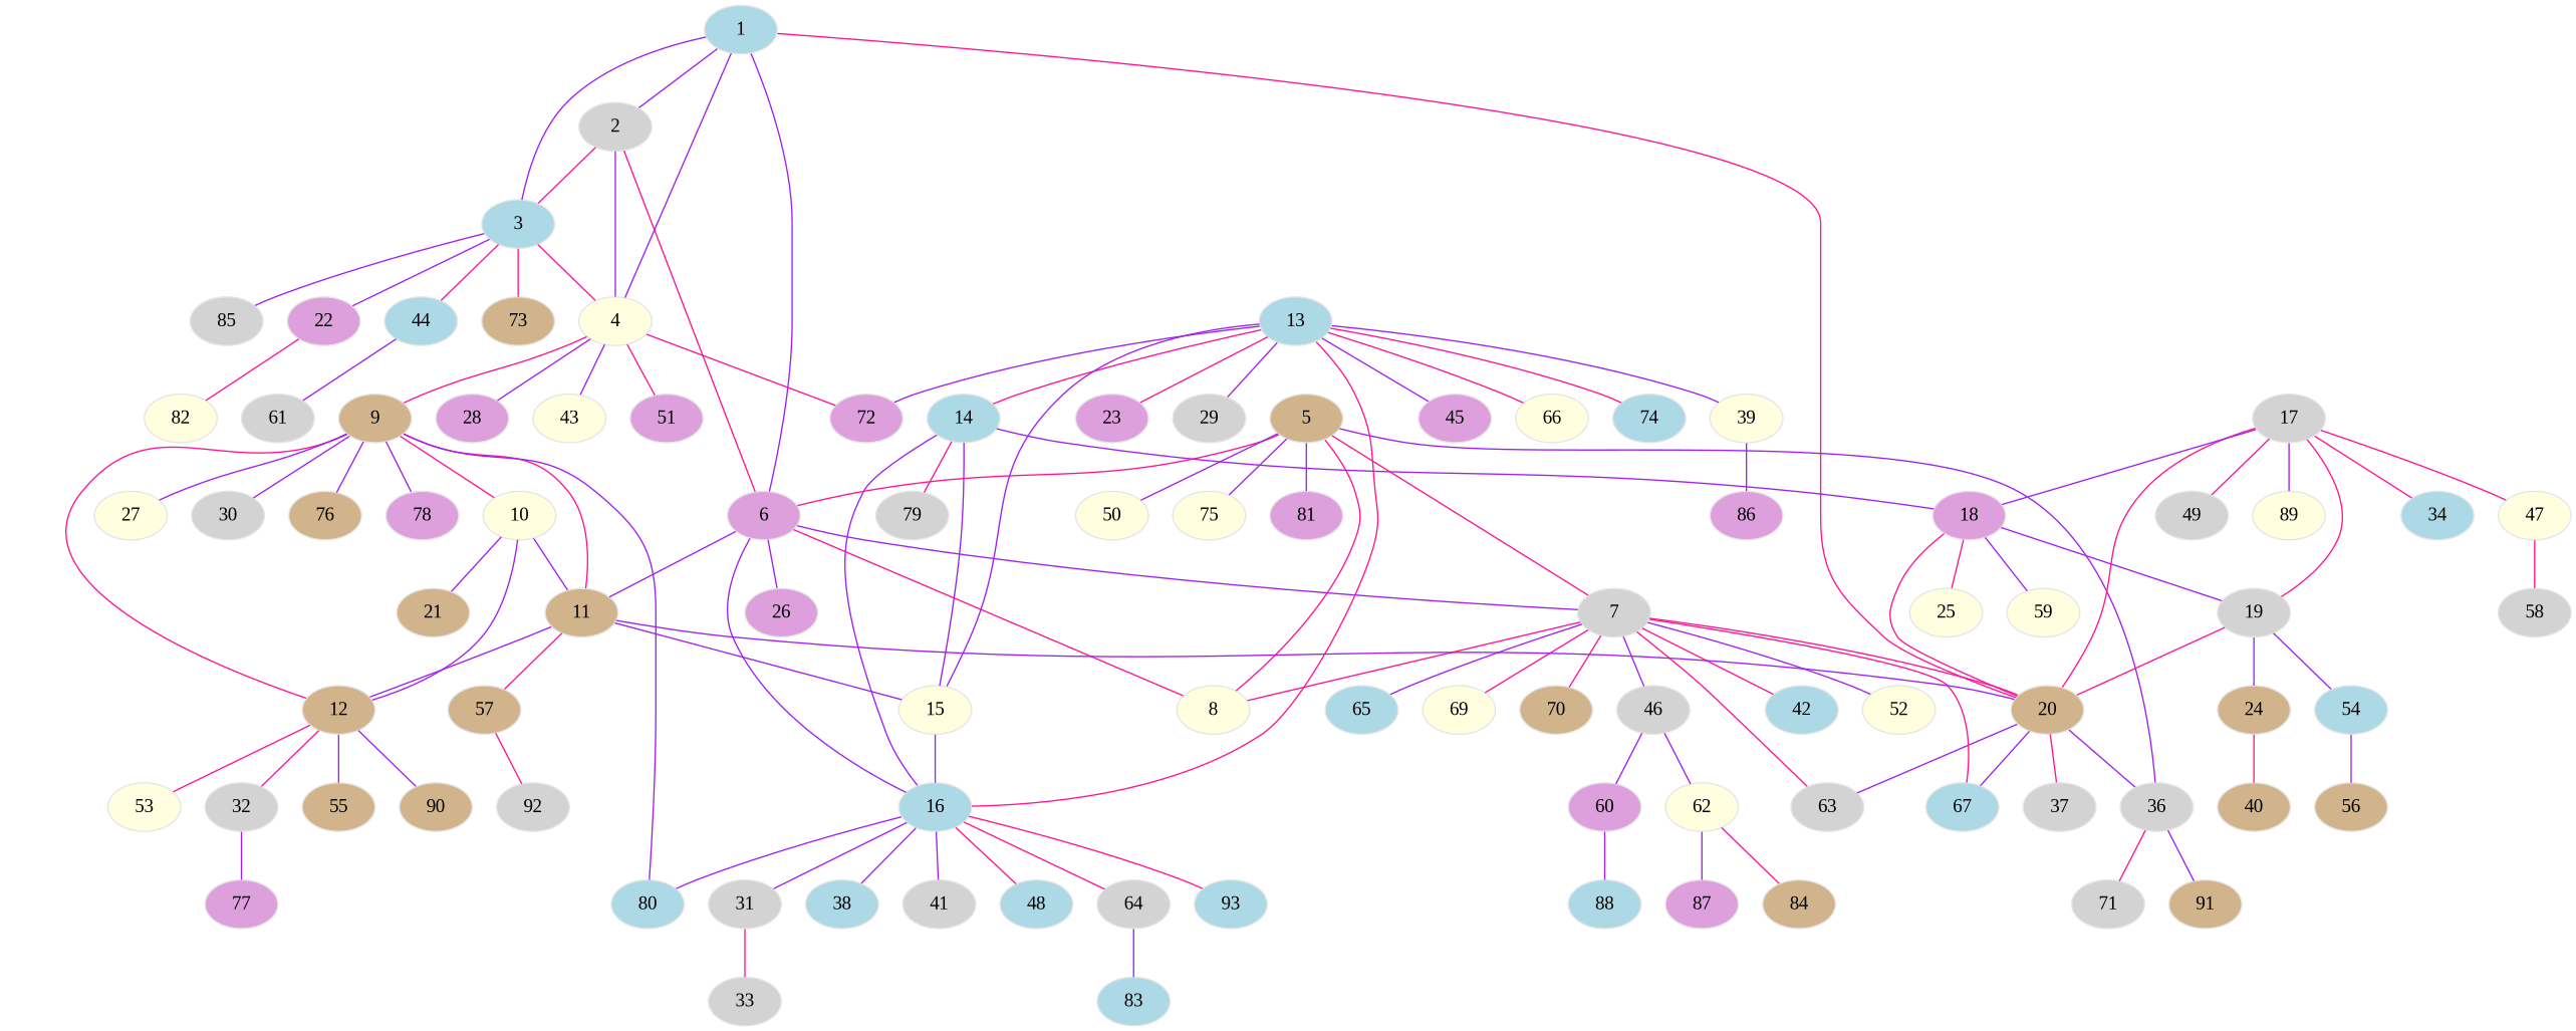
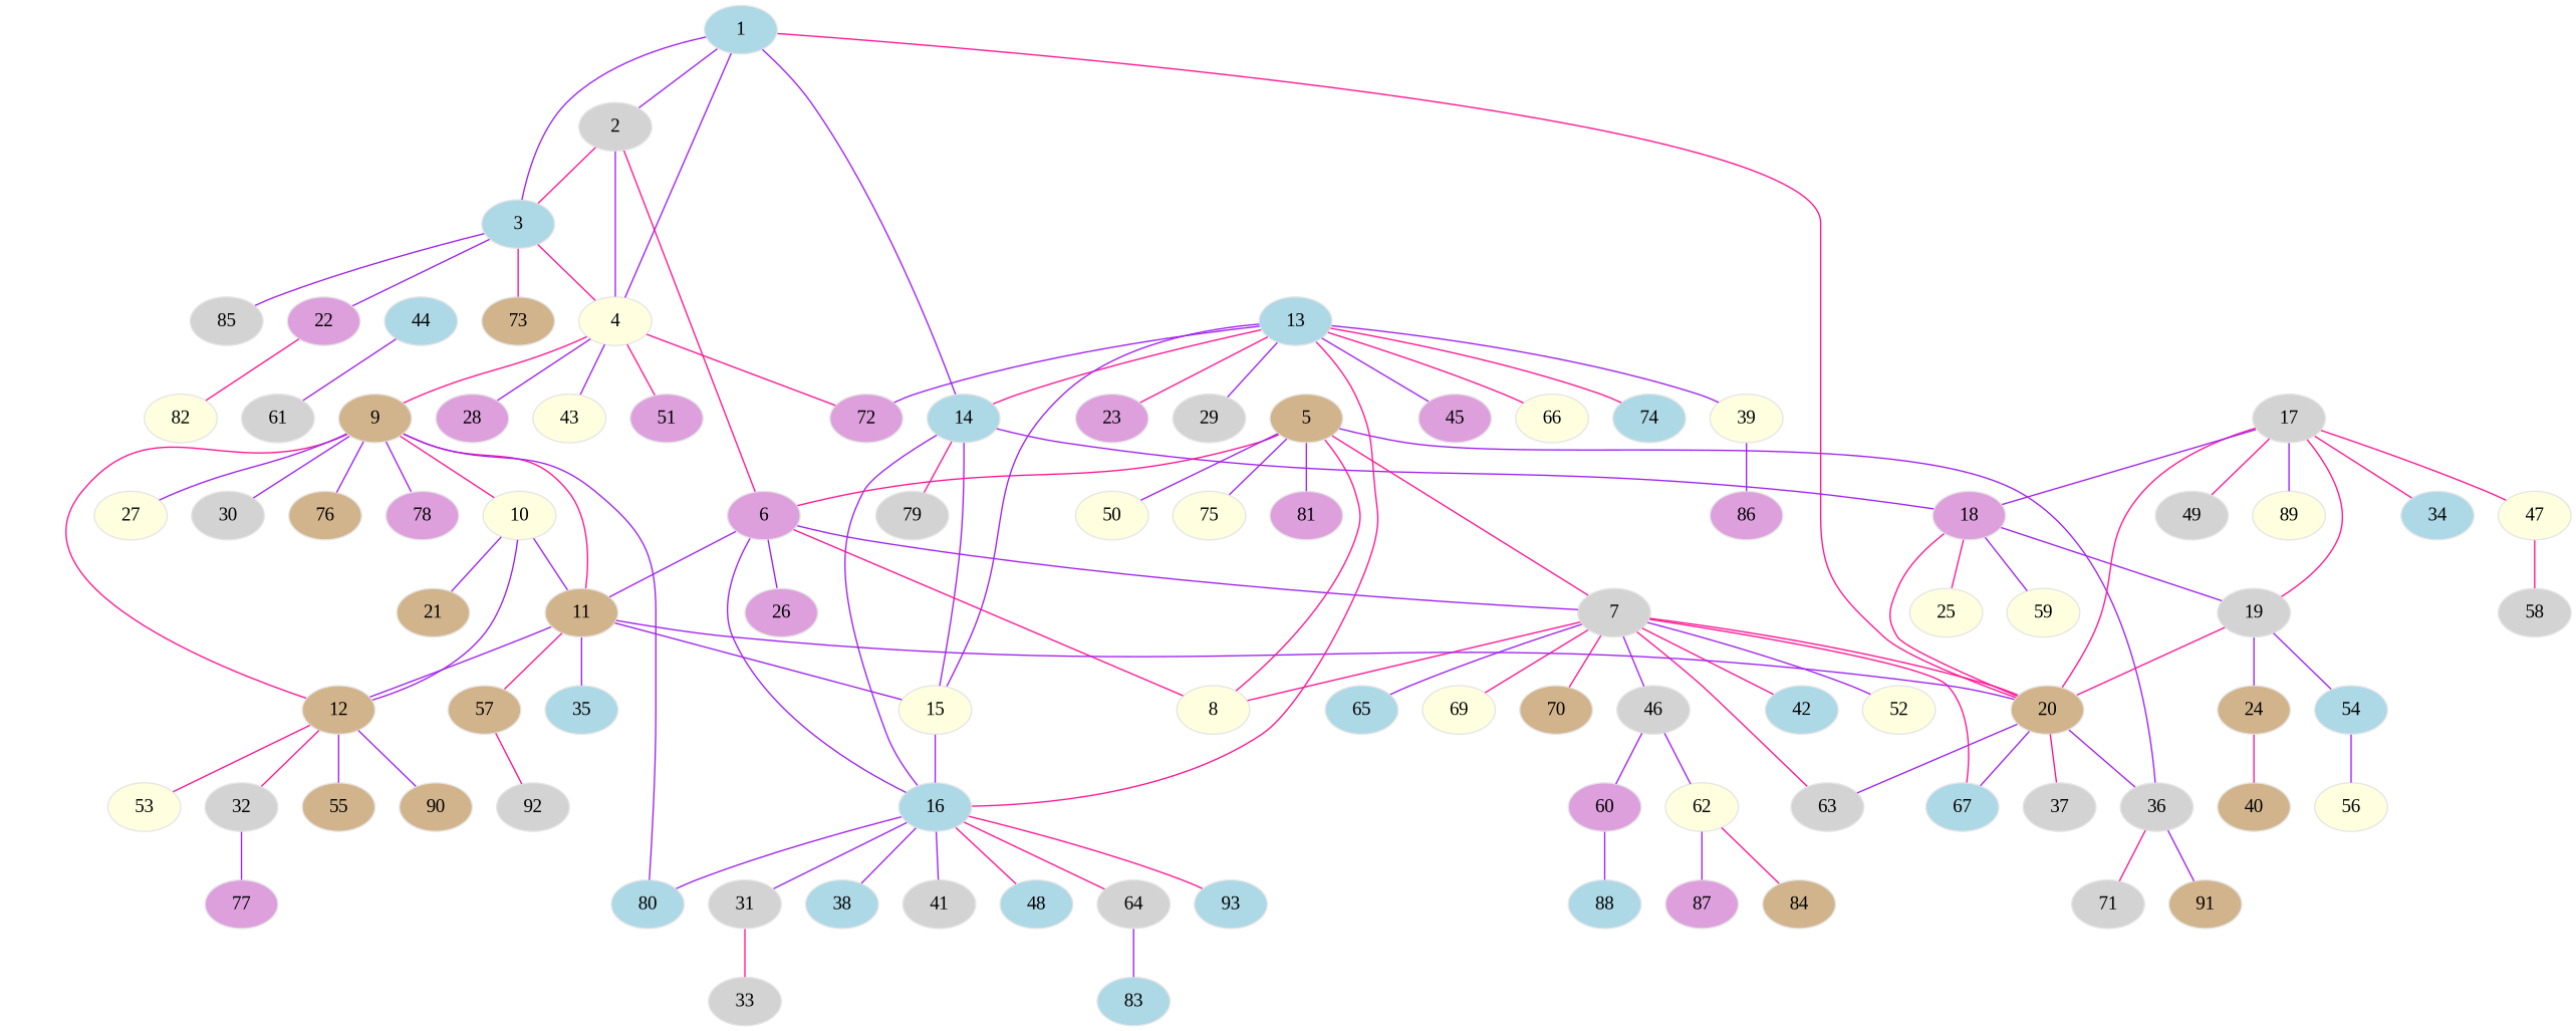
  graph {
    fontname="Liberation Serif"
    node [color=gray90 fillcolor=lightgrey fontname="Liberation Serif" style=filled]
    edge [color=purple fontname="Liberation Serif"]
    1 [fillcolor=lightblue]
    2
    3 [fillcolor=lightblue]
    4 [fillcolor=lightyellow]
    14 [fillcolor=lightblue]
    20 [fillcolor=tan]
    6 [fillcolor=plum]
    22 [fillcolor=plum]
    44 [fillcolor=lightblue]
    73 [fillcolor=tan]
    85
    9 [fillcolor=tan]
    28 [fillcolor=plum]
    43 [fillcolor=lightyellow]
    51 [fillcolor=plum]
    72 [fillcolor=plum]
    16 [fillcolor=lightblue]
    15 [fillcolor=lightyellow]
    18 [fillcolor=plum]
    79
    36
    63
    67 [fillcolor=lightblue]
    37
    7
    8 [fillcolor=lightyellow]
    11 [fillcolor=tan]
    26 [fillcolor=plum]
    82 [fillcolor=lightyellow]
    61
    10 [fillcolor=lightyellow]
    12 [fillcolor=tan]
    27 [fillcolor=lightyellow]
    30
    76 [fillcolor=tan]
    78 [fillcolor=plum]
    80 [fillcolor=lightblue]
    5 [fillcolor=tan]
    50 [fillcolor=lightyellow]
    75 [fillcolor=lightyellow]
    81 [fillcolor=plum]
    42 [fillcolor=lightblue]
    46
    52 [fillcolor=lightyellow]
    65 [fillcolor=lightblue]
    69 [fillcolor=lightyellow]
    70 [fillcolor=tan]
    71
    91 [fillcolor=tan]
+   35 [fillcolor=lightblue]
    57 [fillcolor=tan]
    31
    38 [fillcolor=lightblue]
    41
    48 [fillcolor=lightblue]
    64
    93 [fillcolor=lightblue]
    60 [fillcolor=plum]
    62 [fillcolor=lightyellow]
    21 [fillcolor=tan]
    32
    53 [fillcolor=lightyellow]
    55 [fillcolor=tan]
    90 [fillcolor=tan]
    92
    77 [fillcolor=plum]
    13 [fillcolor=lightblue]
    23 [fillcolor=plum]
    29
    39 [fillcolor=lightyellow]
    45 [fillcolor=plum]
    66 [fillcolor=lightyellow]
    74 [fillcolor=lightblue]
    86 [fillcolor=plum]
    19
    25 [fillcolor=lightyellow]
    59 [fillcolor=lightyellow]
    33
    83 [fillcolor=lightblue]
    17
    34 [fillcolor=lightblue]
    47 [fillcolor=lightyellow]
    49
    89 [fillcolor=lightyellow]
    24 [fillcolor=tan]
    54 [fillcolor=lightblue]
    58
    40 [fillcolor=tan]
-   56 [fillcolor=tan]
+   56 [fillcolor=lightyellow]
    88 [fillcolor=lightblue]
    84 [fillcolor=tan]
    87 [fillcolor=plum]
    1 -- 2
    1 -- 3
    1 -- 4
-   1 -- 6
+   1 -- 14
    1 -- 20 [color=deeppink]
    2 -- 3 [color=deeppink]
    2 -- 4
    2 -- 6 [color=deeppink]
    3 -- 4 [color=deeppink]
    3 -- 22
-   3 -- 44 [color=deeppink]
    3 -- 73 [color=deeppink]
    3 -- 85
    4 -- 9 [color=deeppink]
    4 -- 28
    4 -- 43
    4 -- 51 [color=deeppink]
    4 -- 72 [color=deeppink]
    14 -- 16
    14 -- 15
    14 -- 18
    14 -- 79 [color=deeppink]
    20 -- 36
    20 -- 63
    20 -- 67
    20 -- 37 [color=deeppink]
    6 -- 16
    6 -- 7
    6 -- 8 [color=deeppink]
    6 -- 11
    6 -- 26
    22 -- 82 [color=deeppink]
    44 -- 61
    9 -- 11 [color=deeppink]
    9 -- 10 [color=deeppink]
    9 -- 12 [color=deeppink]
    9 -- 27
    9 -- 30
    9 -- 76
    9 -- 78
    9 -- 80
    16 -- 80
    16 -- 31
    16 -- 38
    16 -- 41
    16 -- 48 [color=deeppink]
    16 -- 64 [color=deeppink]
    16 -- 93 [color=deeppink]
    15 -- 16
    18 -- 20 [color=deeppink]
    18 -- 19
    18 -- 25 [color=deeppink]
    18 -- 59
    36 -- 71 [color=deeppink]
    36 -- 91
    7 -- 20 [color=deeppink]
    7 -- 63 [color=deeppink]
    7 -- 67 [color=deeppink]
    7 -- 8 [color=deeppink]
    7 -- 42 [color=deeppink]
    7 -- 46
    7 -- 52
    7 -- 65
    7 -- 69 [color=deeppink]
    7 -- 70 [color=deeppink]
    11 -- 20
    11 -- 15
    11 -- 12
+   11 -- 35
    11 -- 57 [color=deeppink]
    10 -- 11
    10 -- 12
    10 -- 21
    12 -- 32 [color=deeppink]
    12 -- 53 [color=deeppink]
    12 -- 55
    12 -- 90
    5 -- 6 [color=deeppink]
    5 -- 36
    5 -- 7 [color=deeppink]
    5 -- 8 [color=deeppink]
    5 -- 50
    5 -- 75
    5 -- 81
    46 -- 60
    46 -- 62
    57 -- 92 [color=deeppink]
    31 -- 33 [color=deeppink]
    64 -- 83
    60 -- 88
    62 -- 84 [color=deeppink]
    62 -- 87
    32 -- 77
    13 -- 14 [color=deeppink]
    13 -- 72
    13 -- 16 [color=deeppink]
    13 -- 15
    13 -- 23 [color=deeppink]
    13 -- 29
    13 -- 39
    13 -- 45
    13 -- 66 [color=deeppink]
    13 -- 74 [color=deeppink]
    39 -- 86
    19 -- 20 [color=deeppink]
    19 -- 24
    19 -- 54
    17 -- 20 [color=deeppink]
    17 -- 18
    17 -- 19 [color=deeppink]
    17 -- 34 [color=deeppink]
    17 -- 47 [color=deeppink]
    17 -- 49 [color=deeppink]
    17 -- 89
    47 -- 58 [color=deeppink]
    24 -- 40 [color=deeppink]
    54 -- 56
  }
